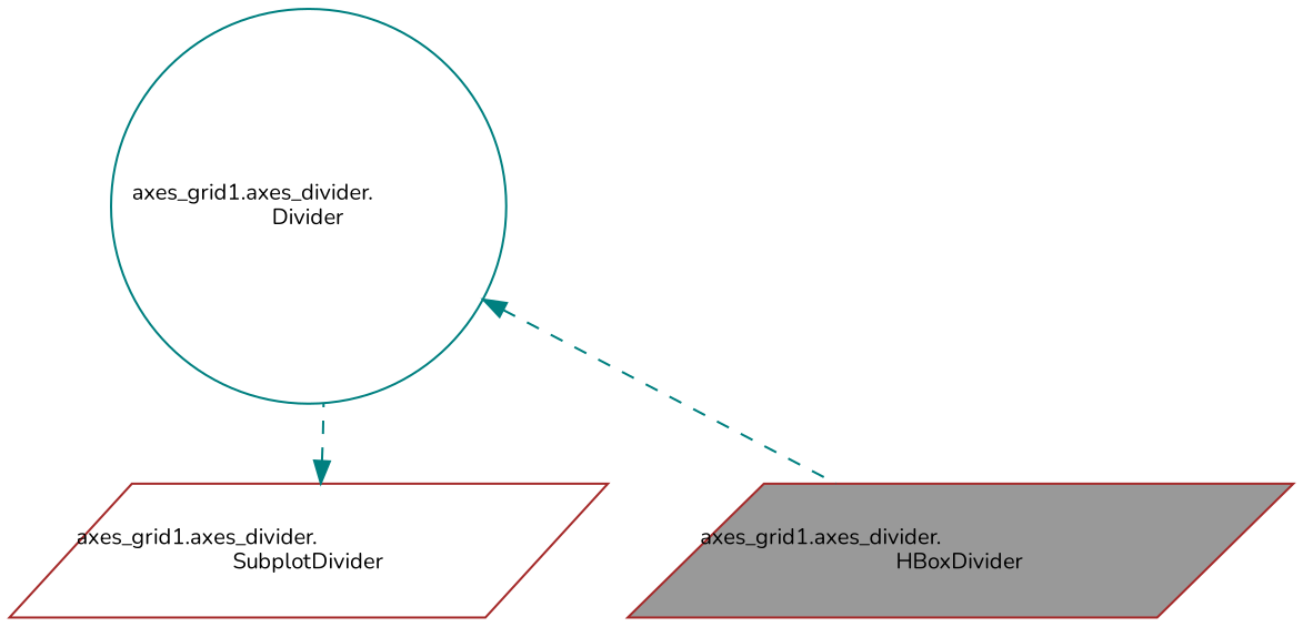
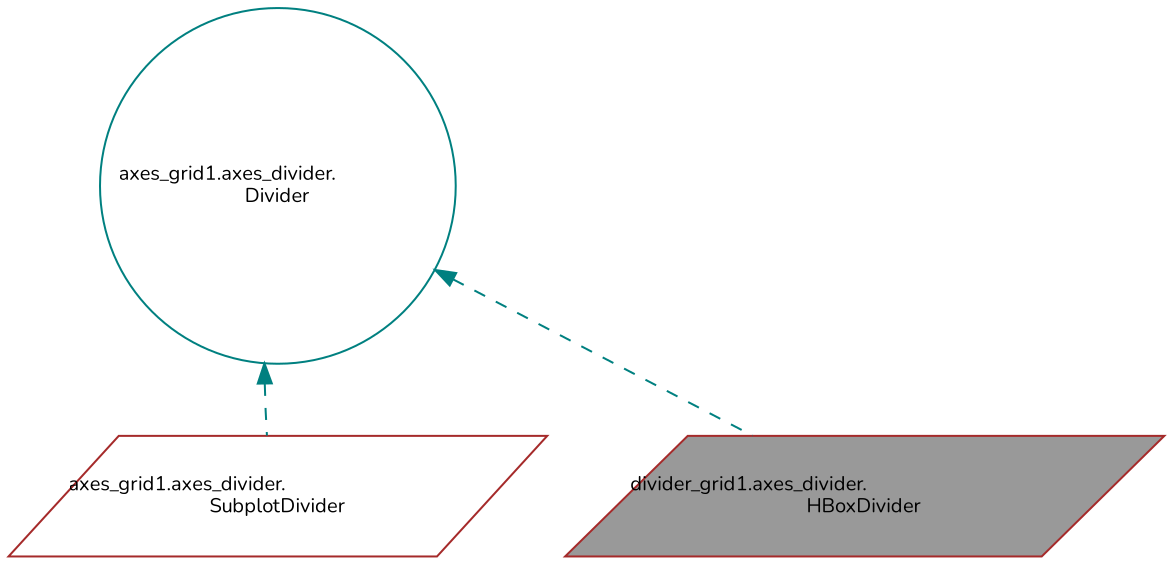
  digraph {
    fontname=Nunito
    node [color=brown fillcolor=white fontname=Nunito fontsize=10 shape=parallelogram style=filled]
    edge [color=teal dir=back fontname=Nunito fontsize=10 labelfontname=Helvetica labelfontsize=10 style=dashed]
-   n1 [fillcolor=grey60 fontcolor=black height=0.2 label="axes_grid1.axes_divider.\lHBoxDivider" width=0.4]
+   n1 [fillcolor=grey60 fontcolor=black height=0.2 label="divider_grid1.axes_divider.\lHBoxDivider" width=0.4]
    n2 [height=0.2 label="axes_grid1.axes_divider.\lSubplotDivider" width=0.4]
    n3 [color=teal height=0.2 label="axes_grid1.axes_divider.\lDivider" shape=circle width=0.4]
    n3 -> n1
-   n2 -> n3
+   n3 -> n2
  }
